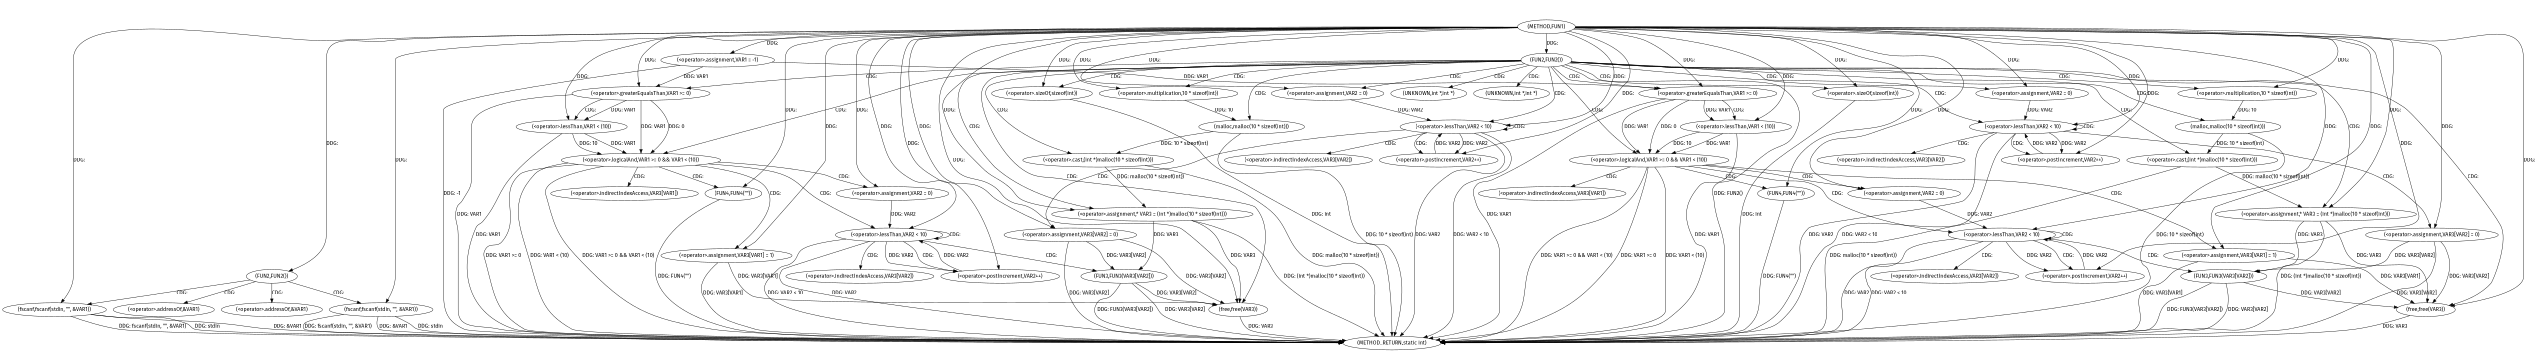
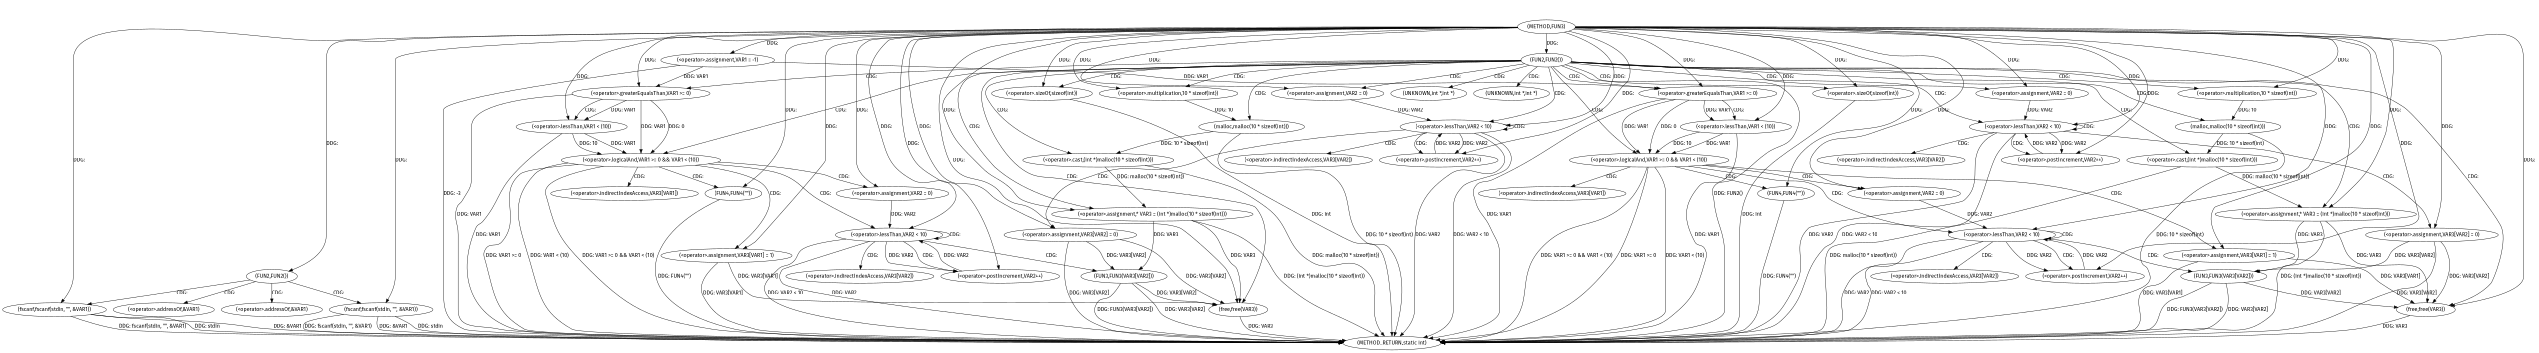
  digraph {
    fontname="Fira Sans"
    node [fontname="Fira Sans"]
    edge [fontname="Fira Sans"]
-   n1 [label="(METHOD,FUN1)"]
+   n1 [label="(METHOD,FUN3)"]
    n2 [label="(<operator>.assignment,VAR1 = -1)"]
    n3 [label="(FUN2,FUN2())"]
    n4 [label="(fscanf,fscanf(stdin, \"\", &VAR1))"]
    n5 [label="(fscanf,fscanf(stdin, \"\", &VAR1))"]
    n6 [label="(FUN2,FUN2())"]
    n7 [label="(<operator>.assignment,* VAR3 = (int *)malloc(10 * sizeof(int)))"]
    n8 [label="(<operator>.multiplication,10 * sizeof(int))"]
    n9 [label="(<operator>.sizeOf,sizeof(int))"]
    n10 [label="(<operator>.assignment,VAR2 = 0)"]
    n11 [label="(<operator>.lessThan,VAR2 < 10)"]
    n12 [label="(<operator>.postIncrement,VAR2++)"]
    n13 [label="(<operator>.assignment,VAR3[VAR2] = 0)"]
    n14 [label="(<operator>.greaterEqualsThan,VAR1 >= 0)"]
    n15 [label="(<operator>.lessThan,VAR1 < (10))"]
    n16 [label="(<operator>.assignment,VAR3[VAR1] = 1)"]
    n17 [label="(<operator>.assignment,VAR2 = 0)"]
    n18 [label="(<operator>.lessThan,VAR2 < 10)"]
    n19 [label="(<operator>.postIncrement,VAR2++)"]
    n20 [label="(FUN4,FUN4(\"\"))"]
    n21 [label="(free,free(VAR3))"]
    n22 [label="(<operator>.assignment,* VAR3 = (int *)malloc(10 * sizeof(int)))"]
    n23 [label="(<operator>.multiplication,10 * sizeof(int))"]
    n24 [label="(<operator>.sizeOf,sizeof(int))"]
    n25 [label="(<operator>.assignment,VAR2 = 0)"]
    n26 [label="(<operator>.lessThan,VAR2 < 10)"]
    n27 [label="(<operator>.postIncrement,VAR2++)"]
    n28 [label="(<operator>.assignment,VAR3[VAR2] = 0)"]
    n29 [label="(<operator>.greaterEqualsThan,VAR1 >= 0)"]
    n30 [label="(<operator>.lessThan,VAR1 < (10))"]
    n31 [label="(<operator>.assignment,VAR3[VAR1] = 1)"]
    n32 [label="(<operator>.assignment,VAR2 = 0)"]
    n33 [label="(<operator>.lessThan,VAR2 < 10)"]
    n34 [label="(<operator>.postIncrement,VAR2++)"]
    n35 [label="(FUN4,FUN4(\"\"))"]
    n36 [label="(free,free(VAR3))"]
    n37 [label="(METHOD_RETURN,static int)"]
    n38 [label="(<operator>.addressOf,&VAR1)"]
    n39 [label="(<operator>.addressOf,&VAR1)"]
    n40 [label="(<operator>.cast,(int *)malloc(10 * sizeof(int)))"]
    n41 [label="(malloc,malloc(10 * sizeof(int)))"]
    n42 [label="(<operator>.logicalAnd,VAR1 >= 0 && VAR1 < (10))"]
    n43 [label="(<operator>.cast,(int *)malloc(10 * sizeof(int)))"]
    n44 [label="(malloc,malloc(10 * sizeof(int)))"]
    n45 [label="(<operator>.logicalAnd,VAR1 >= 0 && VAR1 < (10))"]
    n46 [label="(UNKNOWN,int *,int *)"]
    n47 [label="(UNKNOWN,int *,int *)"]
    n48 [label="(FUN3,FUN3(VAR3[VAR2]))"]
    n49 [label="(<operator>.indirectIndexAccess,VAR3[VAR2])"]
    n50 [label="(<operator>.indirectIndexAccess,VAR3[VAR2])"]
    n51 [label="(FUN3,FUN3(VAR3[VAR2]))"]
    n52 [label="(<operator>.indirectIndexAccess,VAR3[VAR2])"]
    n53 [label="(<operator>.indirectIndexAccess,VAR3[VAR2])"]
    n54 [label="(<operator>.indirectIndexAccess,VAR3[VAR1])"]
    n55 [label="(<operator>.indirectIndexAccess,VAR3[VAR1])"]
    n1 -> n2 [label="DDG: "]
    n1 -> n3 [label="DDG: "]
    n1 -> n4 [label="DDG: "]
    n1 -> n5 [label="DDG: "]
    n1 -> n6 [label="DDG: "]
    n1 -> n7 [label="DDG: "]
    n1 -> n8 [label="DDG: "]
    n1 -> n9 [label="DDG: "]
    n1 -> n10 [label="DDG: "]
    n1 -> n11 [label="DDG: "]
    n1 -> n12 [label="DDG: "]
    n1 -> n13 [label="DDG: "]
    n1 -> n14 [label="DDG: "]
    n1 -> n15 [label="DDG: "]
    n1 -> n16 [label="DDG: "]
    n1 -> n17 [label="DDG: "]
    n1 -> n18 [label="DDG: "]
    n1 -> n19 [label="DDG: "]
    n1 -> n20 [label="DDG: "]
    n1 -> n21 [label="DDG: "]
    n1 -> n22 [label="DDG: "]
    n1 -> n23 [label="DDG: "]
    n1 -> n24 [label="DDG: "]
    n1 -> n25 [label="DDG: "]
    n1 -> n26 [label="DDG: "]
    n1 -> n27 [label="DDG: "]
    n1 -> n28 [label="DDG: "]
    n1 -> n29 [label="DDG: "]
    n1 -> n30 [label="DDG: "]
    n1 -> n31 [label="DDG: "]
    n1 -> n32 [label="DDG: "]
    n1 -> n33 [label="DDG: "]
    n1 -> n34 [label="DDG: "]
    n1 -> n35 [label="DDG: "]
    n1 -> n36 [label="DDG: "]
    n2 -> n14 [label="DDG: VAR1"]
    n2 -> n29 [label="DDG: VAR1"]
-   n2 -> n37 [label="DDG: -1"]
+   n2 -> n37 [label="DDG: -3"]
    n3 -> n4 [label="CDG: "]
    n3 -> n5 [label="CDG: "]
    n3 -> n38 [label="CDG: "]
    n3 -> n39 [label="CDG: "]
    n4 -> n37 [label="DDG: &VAR1"]
    n4 -> n37 [label="DDG: fscanf(stdin, \"\", &VAR1)"]
    n4 -> n37 [label="DDG: stdin"]
    n5 -> n37 [label="DDG: stdin"]
    n5 -> n37 [label="DDG: fscanf(stdin, \"\", &VAR1)"]
    n5 -> n37 [label="DDG: &VAR1"]
    n6 -> n7 [label="CDG: "]
    n6 -> n8 [label="CDG: "]
    n6 -> n9 [label="CDG: "]
    n6 -> n10 [label="CDG: "]
    n6 -> n11 [label="CDG: "]
    n6 -> n14 [label="CDG: "]
    n6 -> n21 [label="CDG: "]
    n6 -> n22 [label="CDG: "]
    n6 -> n23 [label="CDG: "]
    n6 -> n24 [label="CDG: "]
    n6 -> n25 [label="CDG: "]
    n6 -> n26 [label="CDG: "]
    n6 -> n29 [label="CDG: "]
    n6 -> n36 [label="CDG: "]
    n6 -> n37 [label="DDG: FUN2()"]
    n6 -> n40 [label="CDG: "]
    n6 -> n41 [label="CDG: "]
    n6 -> n42 [label="CDG: "]
    n6 -> n43 [label="CDG: "]
    n6 -> n44 [label="CDG: "]
    n6 -> n45 [label="CDG: "]
    n6 -> n46 [label="CDG: "]
    n6 -> n47 [label="CDG: "]
    n7 -> n21 [label="DDG: VAR3"]
    n7 -> n37 [label="DDG: (int *)malloc(10 * sizeof(int))"]
    n7 -> n48 [label="DDG: VAR3"]
    n8 -> n41 [label="DDG: 10"]
    n9 -> n37 [label="DDG: int"]
    n10 -> n11 [label="DDG: VAR2"]
    n11 -> n11 [label="CDG: "]
    n11 -> n12 [label="DDG: VAR2"]
    n11 -> n12 [label="CDG: "]
    n11 -> n13 [label="CDG: "]
    n11 -> n37 [label="DDG: VAR2"]
    n11 -> n37 [label="DDG: VAR2 < 10"]
    n11 -> n49 [label="CDG: "]
    n12 -> n11 [label="DDG: VAR2"]
    n13 -> n21 [label="DDG: VAR3[VAR2]"]
    n13 -> n37 [label="DDG: VAR3[VAR2]"]
    n13 -> n48 [label="DDG: VAR3[VAR2]"]
    n14 -> n15 [label="DDG: VAR1"]
    n14 -> n15 [label="CDG: "]
    n14 -> n37 [label="DDG: VAR1"]
    n14 -> n42 [label="DDG: VAR1"]
    n14 -> n42 [label="DDG: 0"]
    n15 -> n37 [label="DDG: VAR1"]
    n15 -> n42 [label="DDG: VAR1"]
    n15 -> n42 [label="DDG: 10"]
    n16 -> n21 [label="DDG: VAR3[VAR1]"]
    n16 -> n37 [label="DDG: VAR3[VAR1]"]
    n17 -> n18 [label="DDG: VAR2"]
    n18 -> n18 [label="CDG: "]
    n18 -> n19 [label="DDG: VAR2"]
    n18 -> n19 [label="CDG: "]
    n18 -> n37 [label="DDG: VAR2"]
    n18 -> n37 [label="DDG: VAR2 < 10"]
    n18 -> n48 [label="CDG: "]
    n18 -> n50 [label="CDG: "]
    n19 -> n18 [label="DDG: VAR2"]
    n20 -> n37 [label="DDG: FUN4(\"\")"]
    n21 -> n37 [label="DDG: VAR3"]
    n22 -> n36 [label="DDG: VAR3"]
    n22 -> n37 [label="DDG: (int *)malloc(10 * sizeof(int))"]
    n22 -> n51 [label="DDG: VAR3"]
    n23 -> n44 [label="DDG: 10"]
    n24 -> n37 [label="DDG: int"]
    n25 -> n26 [label="DDG: VAR2"]
    n26 -> n26 [label="CDG: "]
    n26 -> n27 [label="DDG: VAR2"]
    n26 -> n27 [label="CDG: "]
    n26 -> n28 [label="CDG: "]
    n26 -> n37 [label="DDG: VAR2"]
    n26 -> n37 [label="DDG: VAR2 < 10"]
    n26 -> n52 [label="CDG: "]
    n27 -> n26 [label="DDG: VAR2"]
    n28 -> n36 [label="DDG: VAR3[VAR2]"]
    n28 -> n37 [label="DDG: VAR3[VAR2]"]
    n28 -> n51 [label="DDG: VAR3[VAR2]"]
    n29 -> n30 [label="DDG: VAR1"]
    n29 -> n30 [label="CDG: "]
    n29 -> n37 [label="DDG: VAR1"]
    n29 -> n45 [label="DDG: VAR1"]
    n29 -> n45 [label="DDG: 0"]
    n30 -> n37 [label="DDG: VAR1"]
    n30 -> n45 [label="DDG: VAR1"]
    n30 -> n45 [label="DDG: 10"]
    n31 -> n36 [label="DDG: VAR3[VAR1]"]
    n31 -> n37 [label="DDG: VAR3[VAR1]"]
    n32 -> n33 [label="DDG: VAR2"]
    n33 -> n33 [label="CDG: "]
    n33 -> n34 [label="DDG: VAR2"]
    n33 -> n34 [label="CDG: "]
    n33 -> n37 [label="DDG: VAR2 < 10"]
    n33 -> n37 [label="DDG: VAR2"]
    n33 -> n51 [label="CDG: "]
    n33 -> n53 [label="CDG: "]
    n34 -> n33 [label="DDG: VAR2"]
    n35 -> n37 [label="DDG: FUN4(\"\")"]
    n36 -> n37 [label="DDG: VAR3"]
    n40 -> n7 [label="DDG: malloc(10 * sizeof(int))"]
    n40 -> n37 [label="DDG: malloc(10 * sizeof(int))"]
    n41 -> n37 [label="DDG: 10 * sizeof(int)"]
    n41 -> n40 [label="DDG: 10 * sizeof(int)"]
    n42 -> n16 [label="CDG: "]
    n42 -> n17 [label="CDG: "]
    n42 -> n18 [label="CDG: "]
    n42 -> n20 [label="CDG: "]
    n42 -> n37 [label="DDG: VAR1 >= 0"]
    n42 -> n37 [label="DDG: VAR1 < (10)"]
    n42 -> n37 [label="DDG: VAR1 >= 0 && VAR1 < (10)"]
    n42 -> n54 [label="CDG: "]
    n43 -> n22 [label="DDG: malloc(10 * sizeof(int))"]
    n43 -> n37 [label="DDG: malloc(10 * sizeof(int))"]
    n44 -> n37 [label="DDG: 10 * sizeof(int)"]
    n44 -> n43 [label="DDG: 10 * sizeof(int)"]
    n45 -> n31 [label="CDG: "]
    n45 -> n32 [label="CDG: "]
    n45 -> n33 [label="CDG: "]
    n45 -> n35 [label="CDG: "]
    n45 -> n37 [label="DDG: VAR1 >= 0 && VAR1 < (10)"]
    n45 -> n37 [label="DDG: VAR1 >= 0"]
    n45 -> n37 [label="DDG: VAR1 < (10)"]
    n45 -> n55 [label="CDG: "]
    n48 -> n21 [label="DDG: VAR3[VAR2]"]
    n48 -> n37 [label="DDG: FUN3(VAR3[VAR2])"]
    n48 -> n37 [label="DDG: VAR3[VAR2]"]
    n51 -> n36 [label="DDG: VAR3[VAR2]"]
    n51 -> n37 [label="DDG: FUN3(VAR3[VAR2])"]
    n51 -> n37 [label="DDG: VAR3[VAR2]"]
  }
